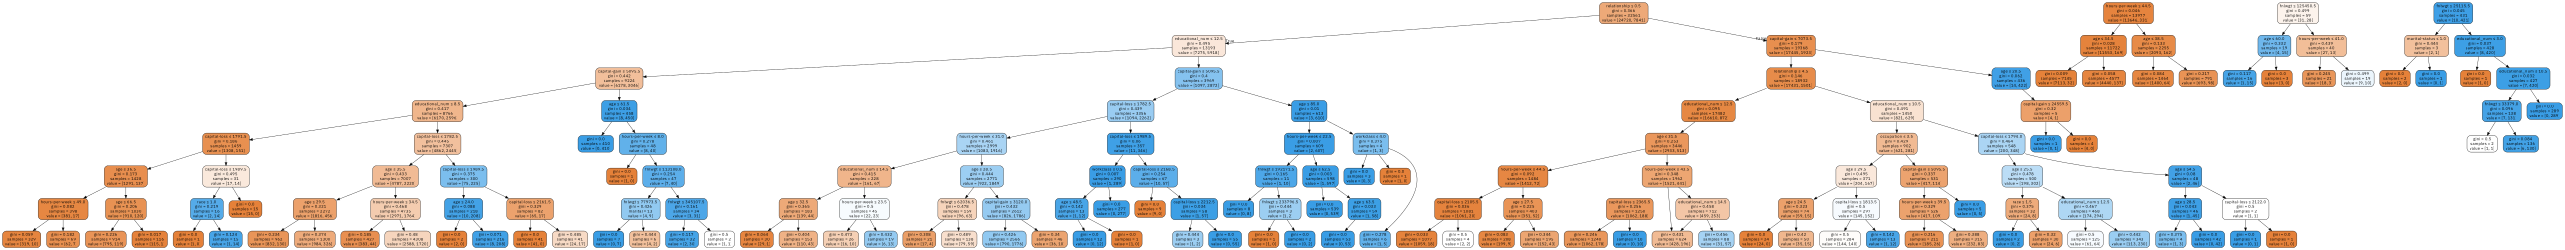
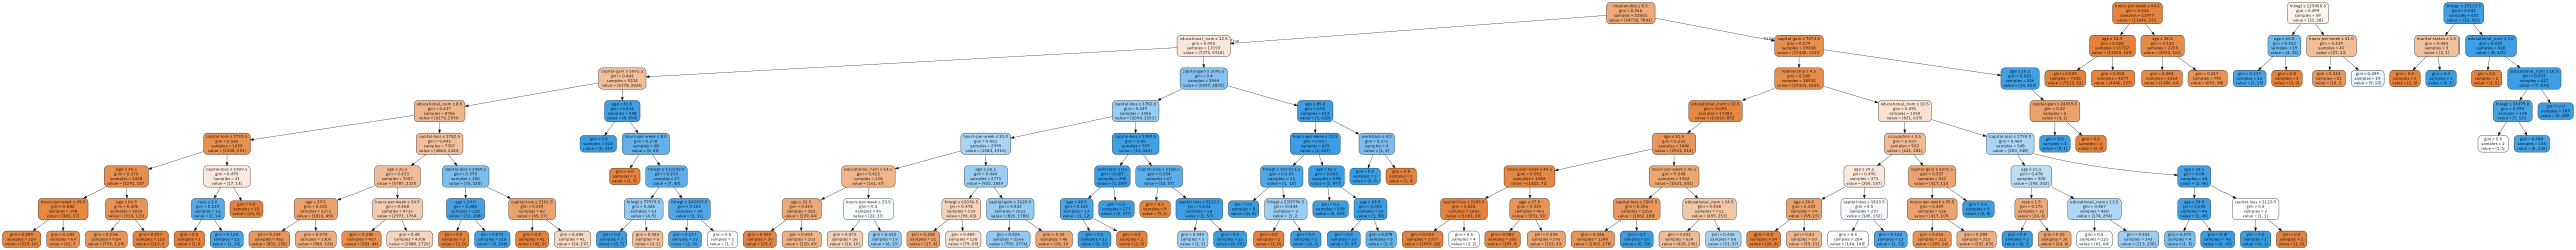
  digraph {
    fontname="IBM Plex Sans"
    node [color=black fillcolor="#399de5" fontname="IBM Plex Sans" shape=box style="filled, rounded"]
    edge [fontname="IBM Plex Sans"]
    n1 [fillcolor="#eda978" label=<relationship &le; 0.5<br/>gini = 0.366<br/>samples = 32561<br/>value = [24720, 7841]>]
    n2 [fillcolor="#fae7da" label=<educational_num &le; 12.5<br/>gini = 0.495<br/>samples = 13193<br/>value = [7275, 5918]>]
    n3 [fillcolor="#e88f4f" label=<capital-gain &le; 7073.5<br/>gini = 0.179<br/>samples = 19368<br/>value = [17445, 1923]>]
    n4 [fillcolor="#f2bf9b" label=<capital-gain &le; 5095.5<br/>gini = 0.442<br/>samples = 9224<br/>value = [6178, 3046]>]
    n5 [fillcolor="#85c2ef" label=<capital-gain &le; 5095.5<br/>gini = 0.4<br/>samples = 3969<br/>value = [1097, 2872]>]
    n6 [fillcolor="#e78c4a" label=<relationship &le; 4.5<br/>gini = 0.146<br/>samples = 18932<br/>value = [17431, 1501]>]
    n7 [fillcolor="#40a0e6" label=<age &le; 20.5<br/>gini = 0.062<br/>samples = 436<br/>value = [14, 422]>]
    n8 [fillcolor="#f0b68c" label=<educational_num &le; 8.5<br/>gini = 0.417<br/>samples = 8766<br/>value = [6170, 2596]>]
    n9 [fillcolor="#3d9fe5" label=<age &le; 61.5<br/>gini = 0.034<br/>samples = 458<br/>value = [8, 450]>]
    n10 [fillcolor="#99ccf2" label=<capital-loss &le; 1782.5<br/>gini = 0.439<br/>samples = 3356<br/>value = [1094, 2262]>]
    n11 [fillcolor="#3a9de5" label=<age &le; 85.0<br/>gini = 0.01<br/>samples = 613<br/>value = [3, 610]>]
    n12 [fillcolor="#e89050" label=<capital-loss &le; 1791.5<br/>gini = 0.186<br/>samples = 1459<br/>value = [1308, 151]>]
    n13 [fillcolor="#f2c09d" label=<capital-loss &le; 1782.5<br/>gini = 0.445<br/>samples = 7307<br/>value = [4862, 2445]>]
    n14 [label=<gini = 0.0<br/>samples = 410<br/>value = [0, 410]>]
    n15 [fillcolor="#61b1ea" label=<hours-per-week &le; 8.0<br/>gini = 0.278<br/>samples = 48<br/>value = [8, 40]>]
    n16 [fillcolor="#e88e4e" label=<age &le; 36.5<br/>gini = 0.173<br/>samples = 1428<br/>value = [1291, 137]>]
    n17 [fillcolor="#fae9dc" label=<capital-loss &le; 1989.5<br/>gini = 0.495<br/>samples = 31<br/>value = [17, 14]>]
    n18 [fillcolor="#f1bb95" label=<age &le; 35.5<br/>gini = 0.433<br/>samples = 7007<br/>value = [4787, 2220]>]
    n19 [fillcolor="#7bbeee" label=<capital-loss &le; 1989.5<br/>gini = 0.375<br/>samples = 300<br/>value = [75, 225]>]
    n20 [fillcolor="#e68742" label=<hours-per-week &le; 49.0<br/>gini = 0.082<br/>samples = 398<br/>value = [381, 17]>]
    n21 [fillcolor="#e89253" label=<age &le; 66.5<br/>gini = 0.206<br/>samples = 1030<br/>value = [910, 120]>]
    n22 [fillcolor="#55abe9" label=<race &le; 1.0<br/>gini = 0.219<br/>samples = 16<br/>value = [2, 14]>]
    n23 [fillcolor="#e58139" label=<gini = 0.0<br/>samples = 15<br/>value = [15, 0]>]
    n24 [fillcolor="#e6853f" label=<gini = 0.059<br/>samples = 329<br/>value = [319, 10]>]
    n25 [fillcolor="#e88f4f" label=<gini = 0.182<br/>samples = 69<br/>value = [62, 7]>]
    n26 [fillcolor="#e99457" label=<gini = 0.226<br/>samples = 914<br/>value = [795, 119]>]
    n27 [fillcolor="#e5823b" label=<gini = 0.017<br/>samples = 116<br/>value = [115, 1]>]
    n28 [fillcolor="#e58139" label=<gini = 0.0<br/>samples = 1<br/>value = [1, 0]>]
    n29 [fillcolor="#47a4e7" label=<gini = 0.124<br/>samples = 15<br/>value = [1, 14]>]
    n30 [fillcolor="#eca16b" label=<age &le; 29.5<br/>gini = 0.321<br/>samples = 2272<br/>value = [1816, 456]>]
    n31 [fillcolor="#f4ccaf" label=<hours-per-week &le; 34.5<br/>gini = 0.468<br/>samples = 4735<br/>value = [2971, 1764]>]
    n32 [fillcolor="#43a2e6" label=<age &le; 24.0<br/>gini = 0.088<br/>samples = 218<br/>value = [10, 208]>]
    n33 [fillcolor="#eca26d" label=<capital-loss &le; 2161.5<br/>gini = 0.329<br/>samples = 82<br/>value = [65, 17]>]
    n34 [fillcolor="#e99558" label=<gini = 0.234<br/>samples = 962<br/>value = [832, 130]>]
    n35 [fillcolor="#eeab7b" label=<gini = 0.374<br/>samples = 1300<br/>value = [984, 326]>]
    n36 [fillcolor="#e88f50" label=<gini = 0.185<br/>samples = 427<br/>value = [383, 44]>]
    n37 [fillcolor="#f6d5bd" label=<gini = 0.48<br/>samples = 4308<br/>value = [2588, 1720]>]
    n38 [fillcolor="#e58139" label=<gini = 0.0<br/>samples = 2<br/>value = [2, 0]>]
    n39 [fillcolor="#41a1e6" label=<gini = 0.071<br/>samples = 216<br/>value = [8, 208]>]
    n40 [fillcolor="#e58139" label=<gini = 0.0<br/>samples = 41<br/>value = [41, 0]>]
    n41 [fillcolor="#f7dac5" label=<gini = 0.485<br/>samples = 41<br/>value = [24, 17]>]
    n42 [fillcolor="#e58139" label=<gini = 0.0<br/>samples = 1<br/>value = [1, 0]>]
    n43 [fillcolor="#5caeea" label=<fnlwgt &le; 113108.0<br/>gini = 0.254<br/>samples = 47<br/>value = [7, 40]>]
-   n44 [fillcolor="#91c9f1" label=<fnlwgt &le; 77973.5<br/>gini = 0.426<br/>marital = 13<br/>value = [4, 9]>]
+   n44 [fillcolor="#91c9f1" label=<fnlwgt &le; 77973.5<br/>gini = 0.426<br/>samples = 13<br/>value = [4, 9]>]
    n45 [fillcolor="#4ca6e8" label=<fnlwgt &le; 345107.5<br/>gini = 0.161<br/>samples = 34<br/>value = [3, 31]>]
    n46 [label=<gini = 0.0<br/>samples = 7<br/>value = [0, 7]>]
    n47 [fillcolor="#f2c09c" label=<gini = 0.444<br/>samples = 6<br/>value = [4, 2]>]
    n48 [fillcolor="#46a4e7" label=<gini = 0.117<br/>samples = 32<br/>value = [2, 30]>]
    n49 [fillcolor="#ffffff" label=<gini = 0.5<br/>samples = 2<br/>value = [1, 1]>]
    n50 [fillcolor="#a9d4f4" label=<hours-per-week &le; 31.0<br/>gini = 0.461<br/>samples = 2999<br/>value = [1083, 1916]>]
    n51 [fillcolor="#3fa0e6" label=<capital-loss &le; 1989.5<br/>gini = 0.06<br/>samples = 357<br/>value = [11, 346]>]
    n52 [fillcolor="#3a9de5" label=<hours-per-week &le; 22.5<br/>gini = 0.007<br/>samples = 609<br/>value = [2, 607]>]
    n53 [fillcolor="#7bbeee" label=<workclass &le; 4.0<br/>gini = 0.375<br/>samples = 4<br/>value = [1, 3]>]
    n54 [fillcolor="#f0b58b" label=<educational_num &le; 14.5<br/>gini = 0.415<br/>samples = 228<br/>value = [161, 67]>]
    n55 [fillcolor="#9ccef2" label=<age &le; 28.5<br/>gini = 0.444<br/>samples = 2771<br/>value = [922, 1849]>]
    n56 [fillcolor="#3a9de5" label=<workclass &le; 0.5<br/>gini = 0.007<br/>samples = 290<br/>value = [1, 289]>]
    n57 [fillcolor="#5caeea" label=<capital-loss &le; 2168.5<br/>gini = 0.254<br/>samples = 67<br/>value = [10, 57]>]
    n58 [fillcolor="#eda978" label=<age &le; 32.5<br/>gini = 0.365<br/>samples = 183<br/>value = [139, 44]>]
    n59 [fillcolor="#f6fbfe" label=<hours-per-week &le; 23.5<br/>gini = 0.5<br/>samples = 45<br/>value = [22, 23]>]
    n60 [fillcolor="#f6d4bb" label=<fnlwgt &le; 62036.5<br/>gini = 0.478<br/>samples = 159<br/>value = [96, 63]>]
    n61 [fillcolor="#95caf1" label=<capital-gain &le; 3120.0<br/>gini = 0.432<br/>samples = 2612<br/>value = [826, 1786]>]
    n62 [fillcolor="#e68540" label=<gini = 0.064<br/>samples = 30<br/>value = [29, 1]>]
    n63 [fillcolor="#efb286" label=<gini = 0.404<br/>samples = 153<br/>value = [110, 43]>]
    n64 [fillcolor="#f5d0b5" label=<gini = 0.473<br/>samples = 26<br/>value = [16, 10]>]
    n65 [fillcolor="#94caf1" label=<gini = 0.432<br/>samples = 19<br/>value = [6, 13]>]
    n66 [fillcolor="#eb9f68" label=<gini = 0.308<br/>samples = 21<br/>value = [17, 4]>]
    n67 [fillcolor="#f8dfcd" label=<gini = 0.489<br/>samples = 138<br/>value = [79, 59]>]
    n68 [fillcolor="#91c9f1" label=<gini = 0.426<br/>samples = 2566<br/>value = [790, 1776]>]
    n69 [fillcolor="#eca470" label=<gini = 0.34<br/>samples = 46<br/>value = [36, 10]>]
    n70 [fillcolor="#49a5e7" label=<age &le; 48.5<br/>gini = 0.142<br/>samples = 13<br/>value = [1, 12]>]
    n71 [label=<gini = 0.0<br/>samples = 277<br/>value = [0, 277]>]
    n72 [fillcolor="#e58139" label=<gini = 0.0<br/>samples = 9<br/>value = [9, 0]>]
    n73 [fillcolor="#3c9fe5" label=<capital-loss &le; 2212.5<br/>gini = 0.034<br/>samples = 58<br/>value = [1, 57]>]
    n74 [label=<gini = 0.0<br/>samples = 12<br/>value = [0, 12]>]
    n75 [fillcolor="#e58139" label=<gini = 0.0<br/>samples = 1<br/>value = [1, 0]>]
    n76 [fillcolor="#9ccef2" label=<gini = 0.444<br/>samples = 3<br/>value = [1, 2]>]
    n77 [label=<gini = 0.0<br/>samples = 55<br/>value = [0, 55]>]
    n78 [fillcolor="#4da7e8" label=<fnlwgt &le; 192171.5<br/>gini = 0.165<br/>samples = 11<br/>value = [1, 10]>]
    n79 [label=<age &le; 62.5<br/>gini = 0.003<br/>samples = 598<br/>value = [1, 597]>]
    n80 [label=<gini = 0.0<br/>samples = 3<br/>value = [0, 3]>]
    n81 [fillcolor="#e58139" label=<gini = 0.0<br/>samples = 1<br/>value = [1, 0]>]
    n82 [label=<gini = 0.0<br/>samples = 8<br/>value = [0, 8]>]
    n83 [fillcolor="#9ccef2" label=<fnlwgt &le; 233796.5<br/>gini = 0.444<br/>samples = 3<br/>value = [1, 2]>]
    n84 [label=<gini = 0.0<br/>samples = 539<br/>value = [0, 539]>]
    n85 [fillcolor="#3c9fe5" label=<age &le; 63.5<br/>gini = 0.033<br/>samples = 59<br/>value = [1, 58]>]
    n86 [fillcolor="#e58139" label=<gini = 0.0<br/>samples = 1<br/>value = [1, 0]>]
    n87 [label=<gini = 0.0<br/>samples = 2<br/>value = [0, 2]>]
    n88 [fillcolor="#61b1ea" label=<gini = 0.278<br/>samples = 6<br/>value = [1, 5]>]
    n89 [label=<gini = 0.0<br/>samples = 53<br/>value = [0, 53]>]
    n90 [fillcolor="#e68843" label=<educational_num &le; 12.5<br/>gini = 0.095<br/>samples = 17482<br/>value = [16610, 872]>]
    n91 [fillcolor="#f9e2d1" label=<educational_num &le; 10.5<br/>gini = 0.491<br/>samples = 1450<br/>value = [821, 629]>]
    n92 [fillcolor="#eca06a" label=<capital-gain &le; 24559.5<br/>gini = 0.32<br/>samples = 5<br/>value = [4, 1]>]
    n93 [fillcolor="#ea975c" label=<age &le; 31.5<br/>gini = 0.253<br/>samples = 3446<br/>value = [2933, 513]>]
    n94 [fillcolor="#f1ba93" label=<occupation &le; 3.5<br/>gini = 0.429<br/>samples = 902<br/>value = [621, 281]>]
    n95 [fillcolor="#abd5f4" label=<capital-loss &le; 1794.0<br/>gini = 0.464<br/>samples = 548<br/>value = [200, 348]>]
    n96 [fillcolor="#e68743" label=<hours-per-week &le; 44.5<br/>gini = 0.092<br/>samples = 1484<br/>value = [1412, 72]>]
    n97 [fillcolor="#eda672" label=<hours-per-week &le; 43.5<br/>gini = 0.348<br/>samples = 1962<br/>value = [1521, 441]>]
    n98 [fillcolor="#e6843e" label=<hours-per-week &le; 44.5<br/>gini = 0.046<br/>samples = 13977<br/>value = [13646, 331]>]
    n99 [fillcolor="#e5833c" label=<age &le; 34.5<br/>gini = 0.028<br/>samples = 11722<br/>value = [11553, 169]>]
    n100 [fillcolor="#e78b48" label=<age &le; 38.5<br/>gini = 0.133<br/>samples = 2255<br/>value = [2093, 162]>]
    n101 [fillcolor="#fcf3ec" label=<fnlwgt &le; 125450.5<br/>gini = 0.499<br/>samples = 59<br/>value = [31, 28]>]
    n102 [fillcolor="#6eb7ec" label=<age &le; 60.0<br/>gini = 0.332<br/>samples = 19<br/>value = [4, 15]>]
    n103 [fillcolor="#f2be98" label=<hours-per-week &le; 41.0<br/>gini = 0.439<br/>samples = 40<br/>value = [27, 13]>]
    n104 [fillcolor="#e5823a" label=<gini = 0.009<br/>samples = 7145<br/>value = [7113, 32]>]
    n105 [fillcolor="#e6853f" label=<gini = 0.058<br/>samples = 4577<br/>value = [4440, 137]>]
    n106 [fillcolor="#e68742" label=<gini = 0.084<br/>samples = 1464<br/>value = [1400, 64]>]
    n107 [fillcolor="#e99355" label=<gini = 0.217<br/>samples = 791<br/>value = [693, 98]>]
    n108 [fillcolor="#46a4e7" label=<gini = 0.117<br/>samples = 16<br/>value = [1, 15]>]
    n109 [fillcolor="#e58139" label=<gini = 0.0<br/>samples = 3<br/>value = [3, 0]>]
    n110 [fillcolor="#e9965a" label=<gini = 0.245<br/>samples = 21<br/>value = [18, 3]>]
    n111 [fillcolor="#ebf5fc" label=<gini = 0.499<br/>samples = 19<br/>value = [9, 10]>]
    n112 [fillcolor="#e5833d" label=<capital-loss &le; 2105.5<br/>gini = 0.036<br/>samples = 1081<br/>value = [1061, 20]>]
    n113 [fillcolor="#e99456" label=<age &le; 27.5<br/>gini = 0.225<br/>samples = 403<br/>value = [351, 52]>]
    n114 [fillcolor="#ea975c" label=<capital-loss &le; 2365.5<br/>gini = 0.256<br/>samples = 1250<br/>value = [1062, 188]>]
    n115 [fillcolor="#f3c6a6" label=<educational_num &le; 14.5<br/>gini = 0.458<br/>samples = 712<br/>value = [459, 253]>]
    n116 [fillcolor="#e5833c" label=<gini = 0.033<br/>samples = 1077<br/>value = [1059, 18]>]
    n117 [fillcolor="#ffffff" label=<gini = 0.5<br/>samples = 4<br/>value = [2, 2]>]
    n118 [fillcolor="#e68742" label=<gini = 0.083<br/>samples = 208<br/>value = [199, 9]>]
    n119 [fillcolor="#eca571" label=<gini = 0.344<br/>samples = 195<br/>value = [152, 43]>]
    n120 [fillcolor="#e9965a" label=<gini = 0.246<br/>samples = 1240<br/>value = [1062, 178]>]
    n121 [label=<gini = 0.0<br/>samples = 10<br/>value = [0, 10]>]
    n122 [fillcolor="#f1bb94" label=<gini = 0.431<br/>samples = 624<br/>value = [428, 196]>]
    n123 [fillcolor="#a5d2f3" label=<gini = 0.456<br/>samples = 88<br/>value = [31, 57]>]
    n124 [fillcolor="#fae8db" label=<age &le; 29.5<br/>gini = 0.495<br/>samples = 371<br/>value = [204, 167]>]
    n125 [fillcolor="#eca36f" label=<capital-gain &le; 5095.5<br/>gini = 0.337<br/>samples = 531<br/>value = [417, 114]>]
    n126 [fillcolor="#bbddf6" label=<age &le; 25.5<br/>gini = 0.478<br/>samples = 500<br/>value = [198, 302]>]
    n127 [fillcolor="#42a1e6" label=<age &le; 54.5<br/>gini = 0.08<br/>samples = 48<br/>value = [2, 46]>]
    n128 [fillcolor="#eca16b" label=<age &le; 24.5<br/>gini = 0.323<br/>samples = 74<br/>value = [59, 15]>]
    n129 [fillcolor="#f6fafe" label=<capital-loss &le; 1813.5<br/>gini = 0.5<br/>samples = 297<br/>value = [145, 152]>]
    n130 [fillcolor="#eca26d" label=<hours-per-week &le; 39.5<br/>gini = 0.329<br/>samples = 526<br/>value = [417, 109]>]
    n131 [label=<gini = 0.0<br/>samples = 5<br/>value = [0, 5]>]
    n132 [fillcolor="#e58139" label=<gini = 0.0<br/>samples = 24<br/>value = [24, 0]>]
    n133 [fillcolor="#f0b78e" label=<gini = 0.42<br/>samples = 50<br/>value = [35, 15]>]
    n134 [fillcolor="#fefcfa" label=<gini = 0.5<br/>samples = 284<br/>value = [144, 140]>]
    n135 [fillcolor="#49a5e7" label=<gini = 0.142<br/>samples = 13<br/>value = [1, 12]>]
    n136 [fillcolor="#e99355" label=<gini = 0.216<br/>samples = 211<br/>value = [185, 26]>]
    n137 [fillcolor="#eeae80" label=<gini = 0.388<br/>samples = 315<br/>value = [232, 83]>]
    n138 [fillcolor="#eeab7b" label=<race &le; 1.5<br/>gini = 0.375<br/>samples = 32<br/>value = [24, 8]>]
    n139 [fillcolor="#aed7f4" label=<educational_num &le; 12.5<br/>gini = 0.467<br/>samples = 468<br/>value = [174, 294]>]
    n140 [fillcolor="#3d9fe6" label=<age &le; 28.5<br/>gini = 0.043<br/>samples = 46<br/>value = [1, 45]>]
    n141 [fillcolor="#ffffff" label=<capital-loss &le; 2122.0<br/>gini = 0.5<br/>samples = 2<br/>value = [1, 1]>]
    n142 [label=<gini = 0.0<br/>samples = 2<br/>value = [0, 2]>]
    n143 [fillcolor="#eca06a" label=<gini = 0.32<br/>samples = 30<br/>value = [24, 6]>]
    n144 [fillcolor="#f6fafe" label=<gini = 0.5<br/>samples = 125<br/>value = [61, 64]>]
    n145 [fillcolor="#9acdf2" label=<gini = 0.442<br/>samples = 343<br/>value = [113, 230]>]
    n146 [fillcolor="#7bbeee" label=<gini = 0.375<br/>samples = 4<br/>value = [1, 3]>]
    n147 [label=<gini = 0.0<br/>samples = 42<br/>value = [0, 42]>]
    n148 [label=<gini = 0.0<br/>samples = 1<br/>value = [0, 1]>]
    n149 [fillcolor="#e58139" label=<gini = 0.0<br/>samples = 1<br/>value = [1, 0]>]
    n150 [label=<gini = 0.0<br/>samples = 1<br/>value = [0, 1]>]
    n151 [fillcolor="#e58139" label=<gini = 0.0<br/>samples = 4<br/>value = [4, 0]>]
    n152 [fillcolor="#3e9fe6" label=<fnlwgt &le; 25115.5<br/>gini = 0.045<br/>samples = 431<br/>value = [10, 421]>]
    n153 [fillcolor="#f2c09c" label=<marital-status &le; 1.0<br/>gini = 0.444<br/>samples = 3<br/>value = [2, 1]>]
    n154 [fillcolor="#3d9fe5" label=<educational_num &le; 3.0<br/>gini = 0.037<br/>samples = 428<br/>value = [8, 420]>]
    n155 [fillcolor="#e58139" label=<gini = 0.0<br/>samples = 2<br/>value = [2, 0]>]
    n156 [label=<gini = 0.0<br/>samples = 1<br/>value = [0, 1]>]
    n157 [fillcolor="#e58139" label=<gini = 0.0<br/>samples = 1<br/>value = [1, 0]>]
    n158 [fillcolor="#3c9fe5" label=<educational_num &le; 10.5<br/>gini = 0.032<br/>samples = 427<br/>value = [7, 420]>]
    n159 [fillcolor="#44a2e6" label=<fnlwgt &le; 33379.0<br/>gini = 0.096<br/>samples = 138<br/>value = [7, 131]>]
    n160 [label=<gini = 0.0<br/>samples = 289<br/>value = [0, 289]>]
    n161 [fillcolor="#ffffff" label=<gini = 0.5<br/>samples = 2<br/>value = [1, 1]>]
    n162 [fillcolor="#42a2e6" label=<gini = 0.084<br/>samples = 136<br/>value = [6, 130]>]
    n1 -> n2 [headlabel=True labelangle=45 labeldistance=2.5]
    n1 -> n3 [headlabel=False labelangle=-45 labeldistance=2.5]
    n2 -> n4
    n2 -> n5
    n3 -> n6
    n3 -> n7
    n4 -> n8
    n4 -> n9
    n5 -> n10
    n5 -> n11
    n6 -> n90
    n6 -> n91
    n7 -> n92
    n8 -> n12
    n8 -> n13
    n9 -> n14
    n9 -> n15
    n10 -> n50
    n10 -> n51
    n11 -> n52
    n11 -> n53
    n12 -> n16
    n12 -> n17
    n13 -> n18
    n13 -> n19
    n15 -> n42
    n15 -> n43
    n16 -> n20
    n16 -> n21
    n17 -> n22
    n17 -> n23
    n18 -> n30
    n18 -> n31
    n19 -> n32
    n19 -> n33
    n20 -> n24
    n20 -> n25
    n21 -> n26
    n21 -> n27
    n22 -> n28
    n22 -> n29
    n30 -> n34
    n30 -> n35
    n31 -> n36
    n31 -> n37
    n32 -> n38
    n32 -> n39
    n33 -> n40
    n33 -> n41
    n43 -> n44
    n43 -> n45
    n44 -> n46
    n44 -> n47
    n45 -> n48
    n45 -> n49
    n50 -> n54
    n50 -> n55
    n51 -> n56
    n51 -> n57
    n52 -> n78
    n52 -> n79
    n53 -> n80
    n53 -> n81
    n54 -> n58
    n54 -> n59
    n55 -> n60
    n55 -> n61
    n56 -> n70
    n56 -> n71
    n57 -> n72
    n57 -> n73
    n58 -> n62
    n58 -> n63
    n59 -> n64
    n59 -> n65
    n60 -> n66
    n60 -> n67
    n61 -> n68
    n61 -> n69
    n70 -> n74
    n70 -> n75
    n73 -> n76
    n73 -> n77
    n78 -> n82
    n78 -> n83
    n79 -> n84
    n79 -> n85
    n83 -> n86
    n83 -> n87
-   n53 -> n88
+   n85 -> n88
    n85 -> n89
    n90 -> n93
    n91 -> n94
    n91 -> n95
    n92 -> n150
    n92 -> n151
    n93 -> n96
    n93 -> n97
    n94 -> n124
    n94 -> n125
    n95 -> n126
    n95 -> n127
    n96 -> n112
    n96 -> n113
-   n97 -> n122
+   n97 -> n114
    n97 -> n115
    n98 -> n99
    n98 -> n100
    n99 -> n104
    n99 -> n105
    n100 -> n106
    n100 -> n107
    n101 -> n102
    n101 -> n103
    n102 -> n108
    n102 -> n109
    n103 -> n110
    n103 -> n111
    n112 -> n116
    n112 -> n117
    n113 -> n118
    n113 -> n119
    n114 -> n120
    n114 -> n121
    n115 -> n122
    n115 -> n123
    n124 -> n128
    n124 -> n129
    n125 -> n130
    n125 -> n131
    n126 -> n138
    n126 -> n139
    n127 -> n140
    n127 -> n141
    n128 -> n132
    n128 -> n133
    n129 -> n134
    n129 -> n135
    n130 -> n136
    n130 -> n137
    n138 -> n142
    n138 -> n143
    n139 -> n144
    n139 -> n145
    n140 -> n146
    n140 -> n147
    n141 -> n148
    n141 -> n149
    n152 -> n153
    n152 -> n154
    n153 -> n155
    n153 -> n156
    n154 -> n157
    n154 -> n158
    n158 -> n159
    n158 -> n160
    n159 -> n161
    n159 -> n162
  }
